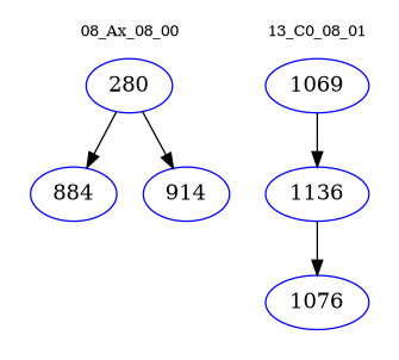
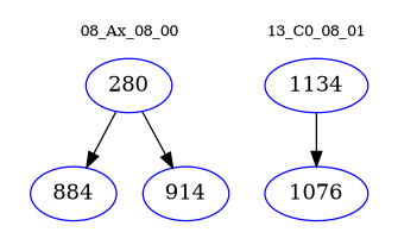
  digraph {
    node [color=blue]
    edge [color=black]
    n1 [label=280]
    n2 [label=884]
    n3 [label=914]
-   n4 [label=1069]
    n5 [label=1076]
-   n6 [label=1136]
+   n6 [label=1134]
    subgraph cluster_1 {
      color=white
      fontsize=10
      label="08_Ax_08_00"
      n1
      n2
      n3
    }
    subgraph cluster_2 {
      color=white
      fontsize=10
      label="13_C0_08_01"
-     n4
      n5
      n6
    }
    n1 -> n2
    n1 -> n3
-   n4 -> n6
    n6 -> n5
  }
